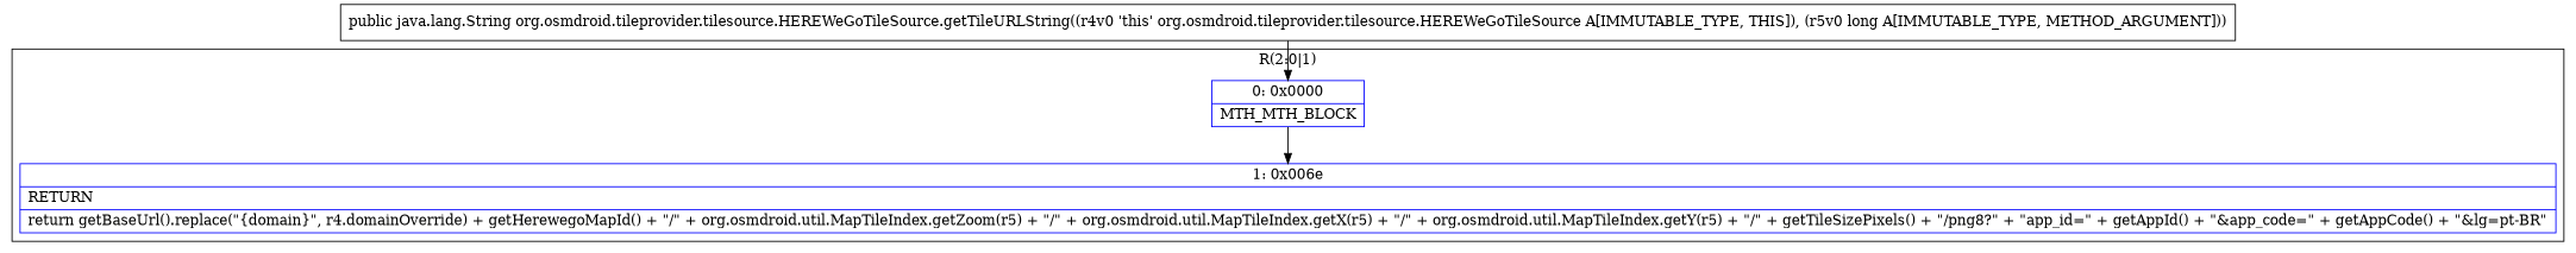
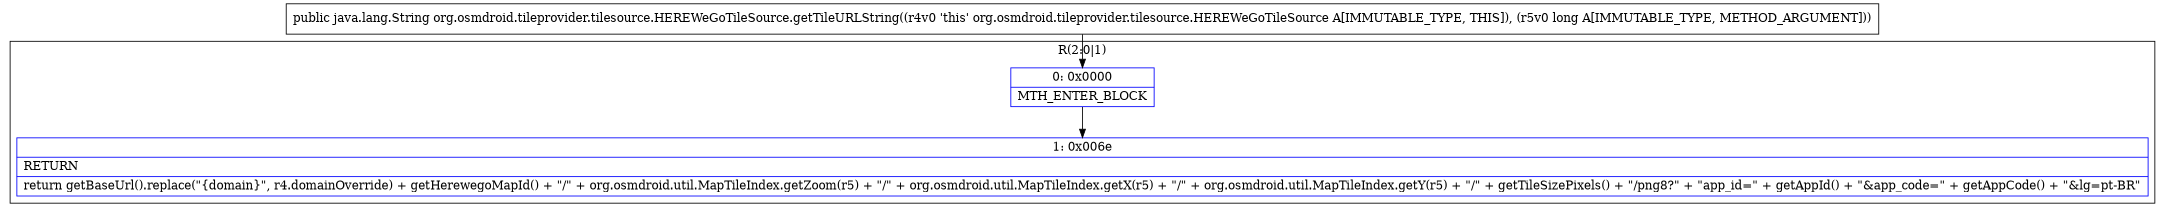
  digraph {
    node [color=blue shape=record]
-   n1 [label="{0\:\ 0x0000|MTH_MTH_BLOCK\l}"]
+   n1 [label="{0\:\ 0x0000|MTH_ENTER_BLOCK\l}"]
    n2 [label="{1\:\ 0x006e|RETURN\l|return getBaseUrl().replace(\"\{domain\}\", r4.domainOverride) + getHerewegoMapId() + \"\/\" + org.osmdroid.util.MapTileIndex.getZoom(r5) + \"\/\" + org.osmdroid.util.MapTileIndex.getX(r5) + \"\/\" + org.osmdroid.util.MapTileIndex.getY(r5) + \"\/\" + getTileSizePixels() + \"\/png8?\" + \"app_id=\" + getAppId() + \"&app_code=\" + getAppCode() + \"&lg=pt\-BR\"\l}"]
    n3 [label="{public java.lang.String org.osmdroid.tileprovider.tilesource.HEREWeGoTileSource.getTileURLString((r4v0 'this' org.osmdroid.tileprovider.tilesource.HEREWeGoTileSource A[IMMUTABLE_TYPE, THIS]), (r5v0 long A[IMMUTABLE_TYPE, METHOD_ARGUMENT])) }" color=""]
    subgraph cluster_1 {
      label="R(2:0|1)"
      n1
      n2
    }
    n1 -> n2
    n3 -> n1
  }
